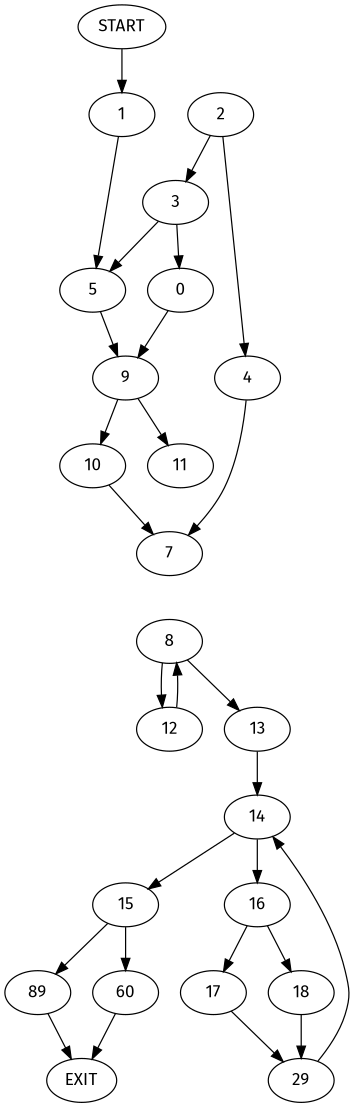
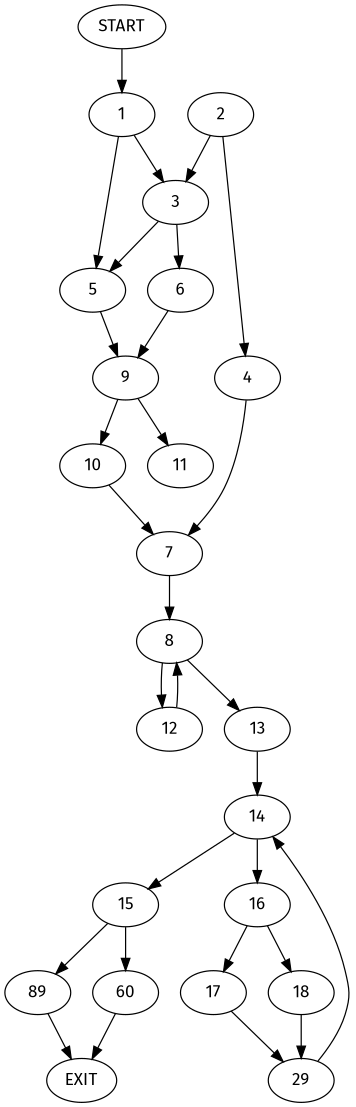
  digraph {
    fontname="Fira Sans"
    node [fontname="Fira Sans"]
    edge [fontname="Fira Sans"]
    n1 [label=START]
    1
    3
    5
    n5 [label=EXIT]
    2
    4
-   6 [label=0]
+   6
    7
    9
    8
    10
    11
    12
    13
    14
    15
    16
    n19 [label=89]
    n20 [label=60]
    17
    18
    n23 [label=29]
    n1 -> 1
+   1 -> 3
    1 -> 5
    3 -> 5
    3 -> 6
    5 -> 9
    2 -> 3
    2 -> 4
    4 -> 7
    6 -> 9
+   7 -> 8
    9 -> 10
    9 -> 11
    8 -> 12
    8 -> 13
    10 -> 7
    12 -> 8
    13 -> 14
    14 -> 15
    14 -> 16
    15 -> n19
    15 -> n20
    16 -> 17
    16 -> 18
    n19 -> n5
    n20 -> n5
    17 -> n23
    18 -> n23
    n23 -> 14
  }
